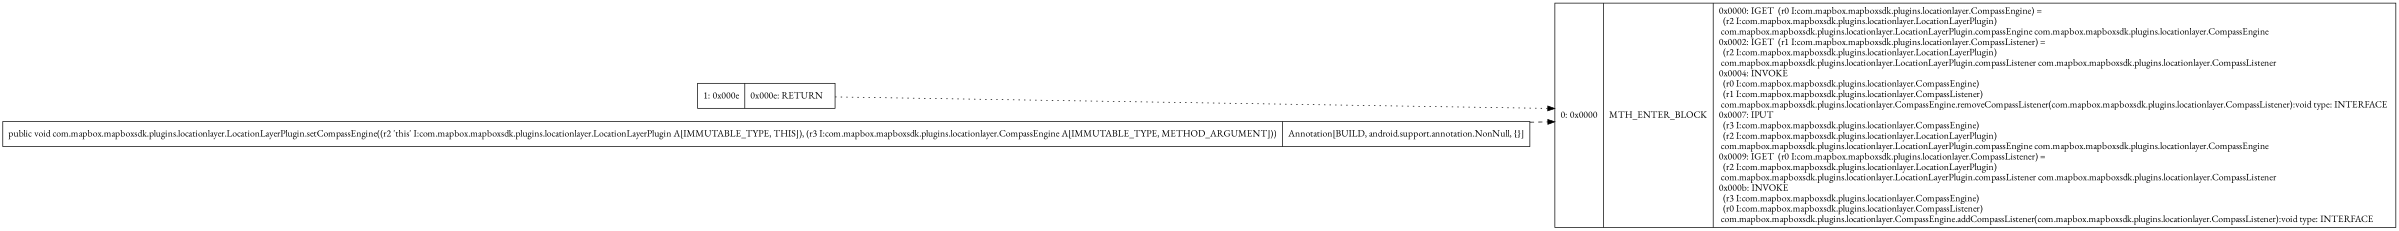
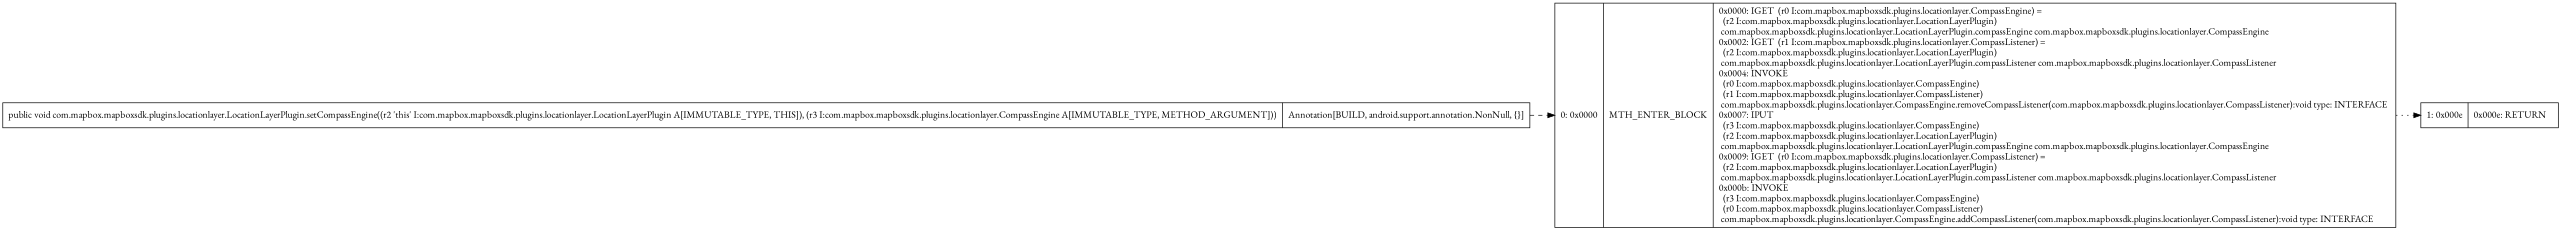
  digraph {
    rankdir=LR
    fontname="EB Garamond"
    node [shape=record fontname="EB Garamond"]
    edge [fontname="EB Garamond"]
    n1 [label="{0\:\ 0x0000|MTH_ENTER_BLOCK\l|0x0000: IGET  (r0 I:com.mapbox.mapboxsdk.plugins.locationlayer.CompassEngine) = \l  (r2 I:com.mapbox.mapboxsdk.plugins.locationlayer.LocationLayerPlugin)\l com.mapbox.mapboxsdk.plugins.locationlayer.LocationLayerPlugin.compassEngine com.mapbox.mapboxsdk.plugins.locationlayer.CompassEngine \l0x0002: IGET  (r1 I:com.mapbox.mapboxsdk.plugins.locationlayer.CompassListener) = \l  (r2 I:com.mapbox.mapboxsdk.plugins.locationlayer.LocationLayerPlugin)\l com.mapbox.mapboxsdk.plugins.locationlayer.LocationLayerPlugin.compassListener com.mapbox.mapboxsdk.plugins.locationlayer.CompassListener \l0x0004: INVOKE  \l  (r0 I:com.mapbox.mapboxsdk.plugins.locationlayer.CompassEngine)\l  (r1 I:com.mapbox.mapboxsdk.plugins.locationlayer.CompassListener)\l com.mapbox.mapboxsdk.plugins.locationlayer.CompassEngine.removeCompassListener(com.mapbox.mapboxsdk.plugins.locationlayer.CompassListener):void type: INTERFACE \l0x0007: IPUT  \l  (r3 I:com.mapbox.mapboxsdk.plugins.locationlayer.CompassEngine)\l  (r2 I:com.mapbox.mapboxsdk.plugins.locationlayer.LocationLayerPlugin)\l com.mapbox.mapboxsdk.plugins.locationlayer.LocationLayerPlugin.compassEngine com.mapbox.mapboxsdk.plugins.locationlayer.CompassEngine \l0x0009: IGET  (r0 I:com.mapbox.mapboxsdk.plugins.locationlayer.CompassListener) = \l  (r2 I:com.mapbox.mapboxsdk.plugins.locationlayer.LocationLayerPlugin)\l com.mapbox.mapboxsdk.plugins.locationlayer.LocationLayerPlugin.compassListener com.mapbox.mapboxsdk.plugins.locationlayer.CompassListener \l0x000b: INVOKE  \l  (r3 I:com.mapbox.mapboxsdk.plugins.locationlayer.CompassEngine)\l  (r0 I:com.mapbox.mapboxsdk.plugins.locationlayer.CompassListener)\l com.mapbox.mapboxsdk.plugins.locationlayer.CompassEngine.addCompassListener(com.mapbox.mapboxsdk.plugins.locationlayer.CompassListener):void type: INTERFACE \l}"]
    n2 [label="{1\:\ 0x000e|0x000e: RETURN   \l}"]
    n3 [label="{public void com.mapbox.mapboxsdk.plugins.locationlayer.LocationLayerPlugin.setCompassEngine((r2 'this' I:com.mapbox.mapboxsdk.plugins.locationlayer.LocationLayerPlugin A[IMMUTABLE_TYPE, THIS]), (r3 I:com.mapbox.mapboxsdk.plugins.locationlayer.CompassEngine A[IMMUTABLE_TYPE, METHOD_ARGUMENT]))  | Annotation[BUILD, android.support.annotation.NonNull, \{\}]\l}"]
-   n2 -> n1 [style=dotted]
+   n1 -> n2 [style=dotted]
    n3 -> n1 [style=dashed]
  }
